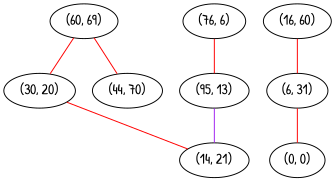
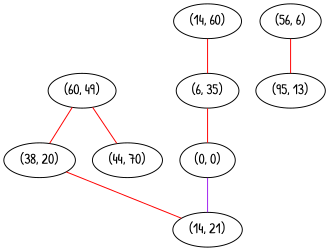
  graph {
    fontname="Patrick Hand"
    node [fontname="Patrick Hand"]
    edge [color=red fontname="Patrick Hand" weight=1]
-   "(60, 69)"
-   "(30, 20)"
+   "(60, 69)" [label="(60, 49)"]
+   "(30, 20)" [label="(38, 20)"]
    n3 [label="(44, 70)"]
    "(14, 21)"
-   "(14, 60)" [label="(16, 60)"]
-   "(6, 35)" [label="(6, 31)"]
+   "(14, 60)"
+   "(6, 35)"
    "(0, 0)"
-   "(76, 6)"
+   "(76, 6)" [label="(56, 6)"]
    "(95, 13)"
    "(60, 69)" -- "(30, 20)"
    "(60, 69)" -- n3
    "(30, 20)" -- "(14, 21)"
    "(14, 60)" -- "(6, 35)"
    "(6, 35)" -- "(0, 0)"
-   "(95, 13)" -- "(14, 21)" [color=purple weight=4]
+   "(0, 0)" -- "(14, 21)" [color=purple weight=4]
    "(76, 6)" -- "(95, 13)"
  }
